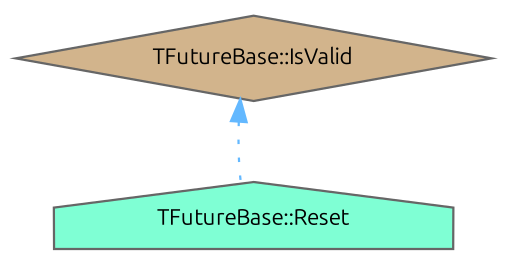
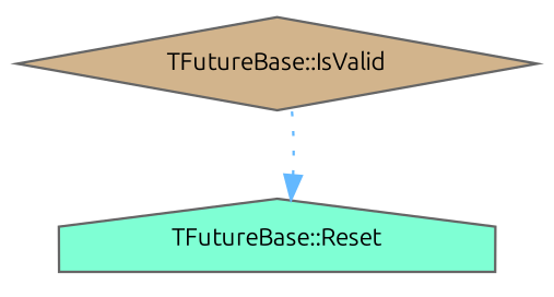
  digraph {
    rankdir=TB
    fontname=Ubuntu
    node [fontname=Ubuntu fontsize=10 style=filled]
    n1 [color=gray40 fillcolor=tan fontcolor=black height=0.2 label="TFutureBase::IsValid" shape=diamond width=0.4]
    n2 [color=grey40 fillcolor=aquamarine height=0.2 label="TFutureBase::Reset" shape=house width=0.4]
-   n1 -> n2 [color=steelblue1 dir=back fontname=Ubuntu fontsize=10 labelfontname=Helvetica labelfontsize=10 style=dotted]
+   n2 -> n1 [color=steelblue1 dir=back fontname=Ubuntu fontsize=10 labelfontname=Helvetica labelfontsize=10 style=dotted]
  }
